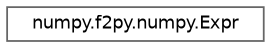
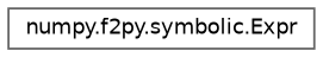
  digraph {
    rankdir=LR
-   n1 [color=grey40 fillcolor=white fontname=Helvetica fontsize=10 height=0.2 label="numpy.f2py.numpy.Expr" shape=box style=filled width=0.4]
+   n1 [color=grey40 fillcolor=white fontname=Helvetica fontsize=10 height=0.2 label="numpy.f2py.symbolic.Expr" shape=box style=filled width=0.4]
  }
